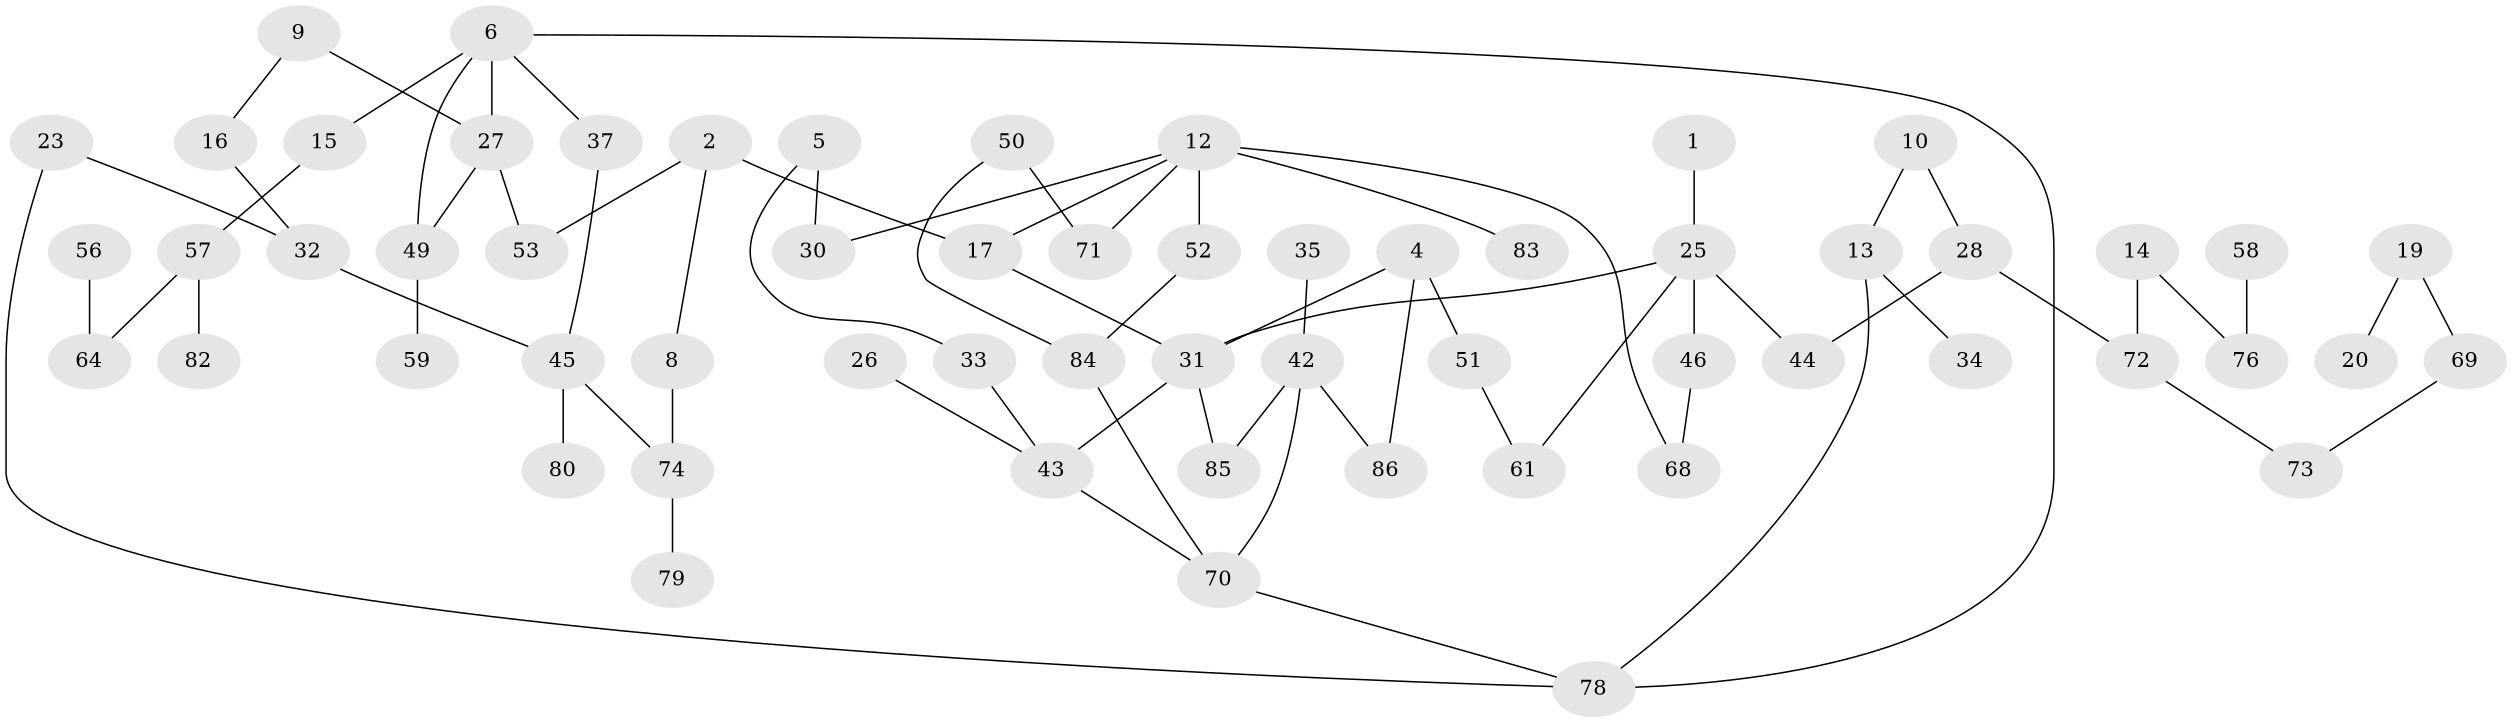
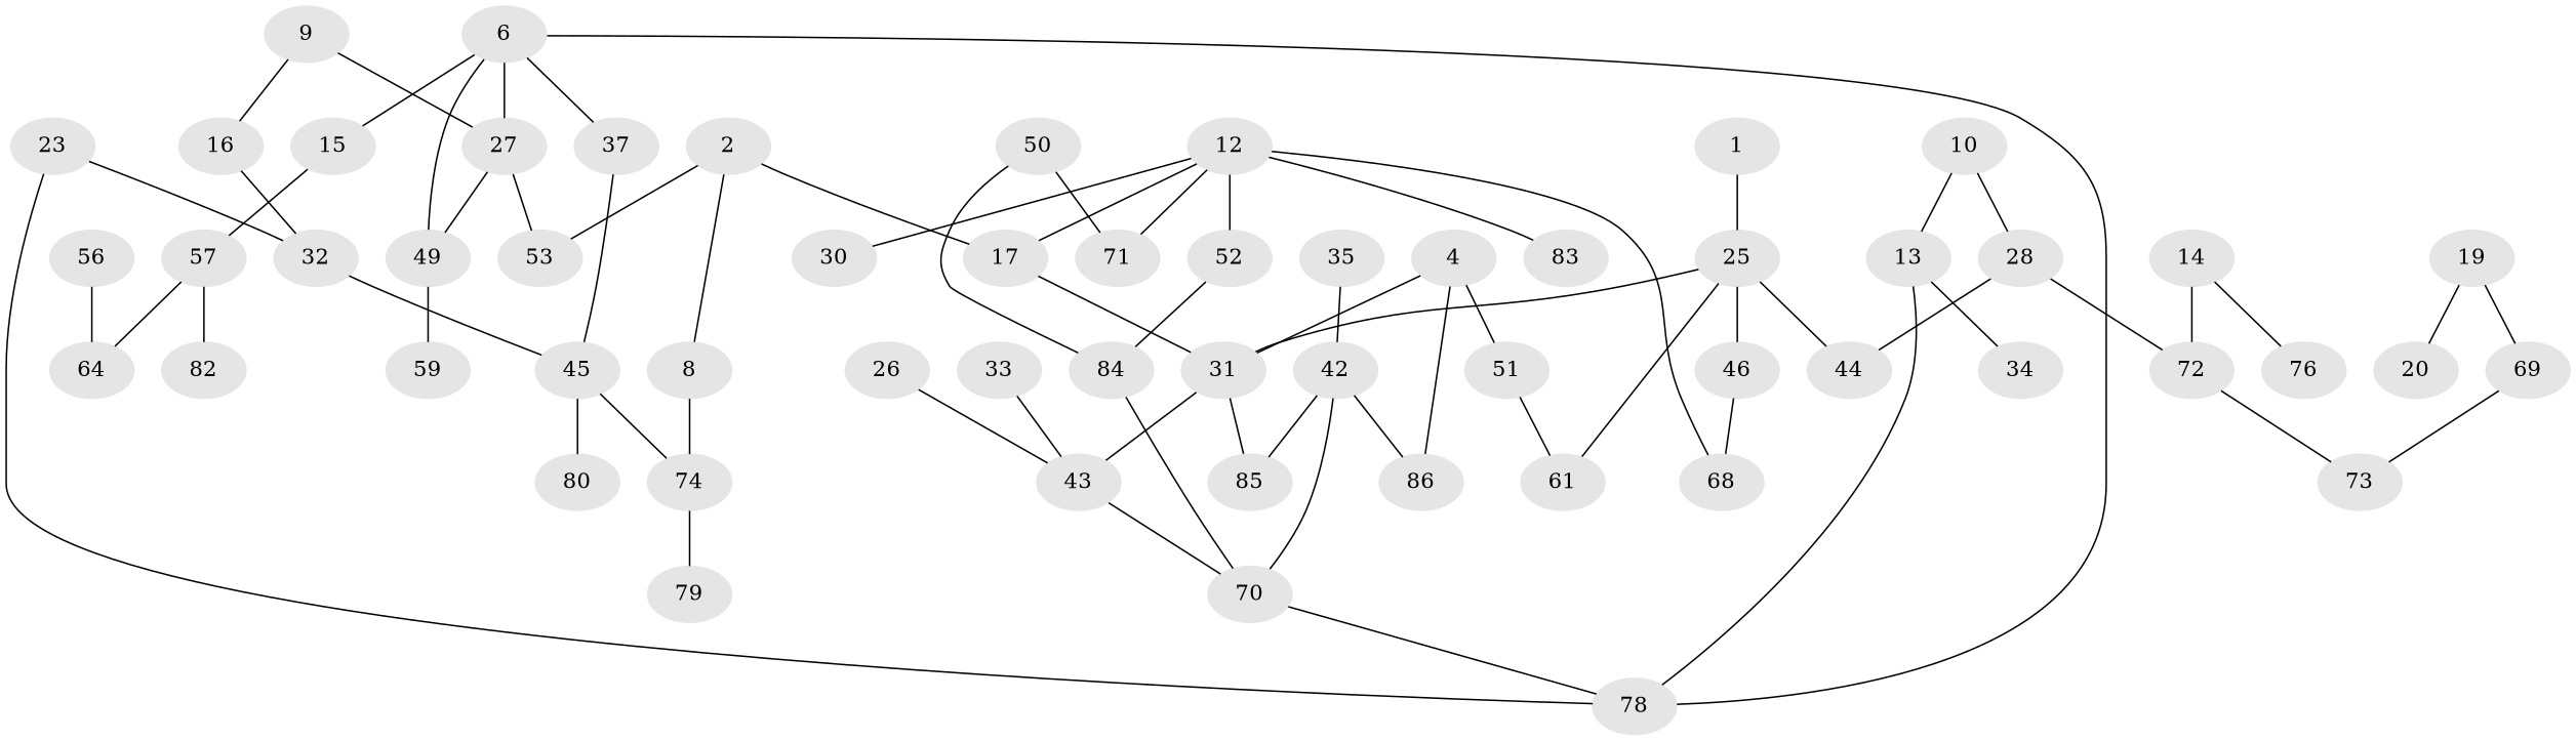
  graph {
    node [color=gray90 style=filled]
    edge [weight=1.0]
    1
    25
    31
    44
    46
    61
    2
    8
    17
    53
    74
    4
    51
    86
    43
    85
-   5
    33
    n19 [label=30]
    6
    15
    27
    37
    49
    78
    57
    45
    59
    79
    9
    16
    32
    10
    13
    28
    34
    72
    12
    52
    68
    71
    83
    84
    14
    76
    73
    n47 [label=64]
    82
    70
    19
    20
    69
    23
    26
    80
    35
    42
    50
    56
-   58
    1 -- 25
    25 -- 31
    25 -- 44
    25 -- 46
    25 -- 61
    31 -- 43 [weight=2.0]
    31 -- 85
    46 -- 68
    2 -- 8
    2 -- 17
    2 -- 53
    8 -- 74
    17 -- 31
    74 -- 79
    4 -- 31
    4 -- 51
    4 -- 86
    51 -- 61
    43 -- 70
-   5 -- 33
-   5 -- n19
    33 -- 43
    6 -- 15
    6 -- 27
    6 -- 37
    6 -- 49
    6 -- 78
    15 -- 57
    27 -- 53
    27 -- 49
    37 -- 45
    49 -- 59
    57 -- n47
    57 -- 82
    45 -- 74
    45 -- 80
    9 -- 27
    9 -- 16
    16 -- 32
    32 -- 45
    10 -- 13
    10 -- 28
    13 -- 78
    13 -- 34
    28 -- 44
    28 -- 72
    72 -- 73
    12 -- 17
    12 -- n19
    12 -- 52
    12 -- 68
    12 -- 71
    12 -- 83
    52 -- 84
    84 -- 70
    14 -- 72
    14 -- 76
    70 -- 78
    19 -- 20
    19 -- 69
    69 -- 73
    23 -- 78
    23 -- 32
    26 -- 43
    35 -- 42
    42 -- 86
    42 -- 85
    42 -- 70
    50 -- 71
    50 -- 84
    56 -- n47
-   58 -- 76
  }
